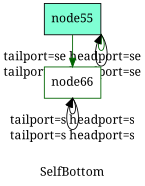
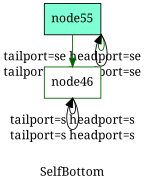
  digraph {
    label=SelfBottom
    fontname="Noto Serif"
    node [shape=box style=filled fontname="Noto Serif"]
    edge [headport=se tailport=se color=black fontname="Noto Serif"]
    node55 [fillcolor=aquamarine color=black]
-   node66 [fillcolor=white color=darkgreen]
+   node66 [fillcolor=white color=darkgreen label=node46]
    node55 -> node55 [label="tailport=se headport=se" color=darkgreen]
    node55 -> node55 [label="tailport=se headport=se"]
    node55 -> node66 [color=darkgreen headport="" tailport=""]
    node66 -> node66 [headport=s label="tailport=s headport=s" tailport=s]
    node66 -> node66 [headport=s label="tailport=s headport=s" tailport=s]
  }
